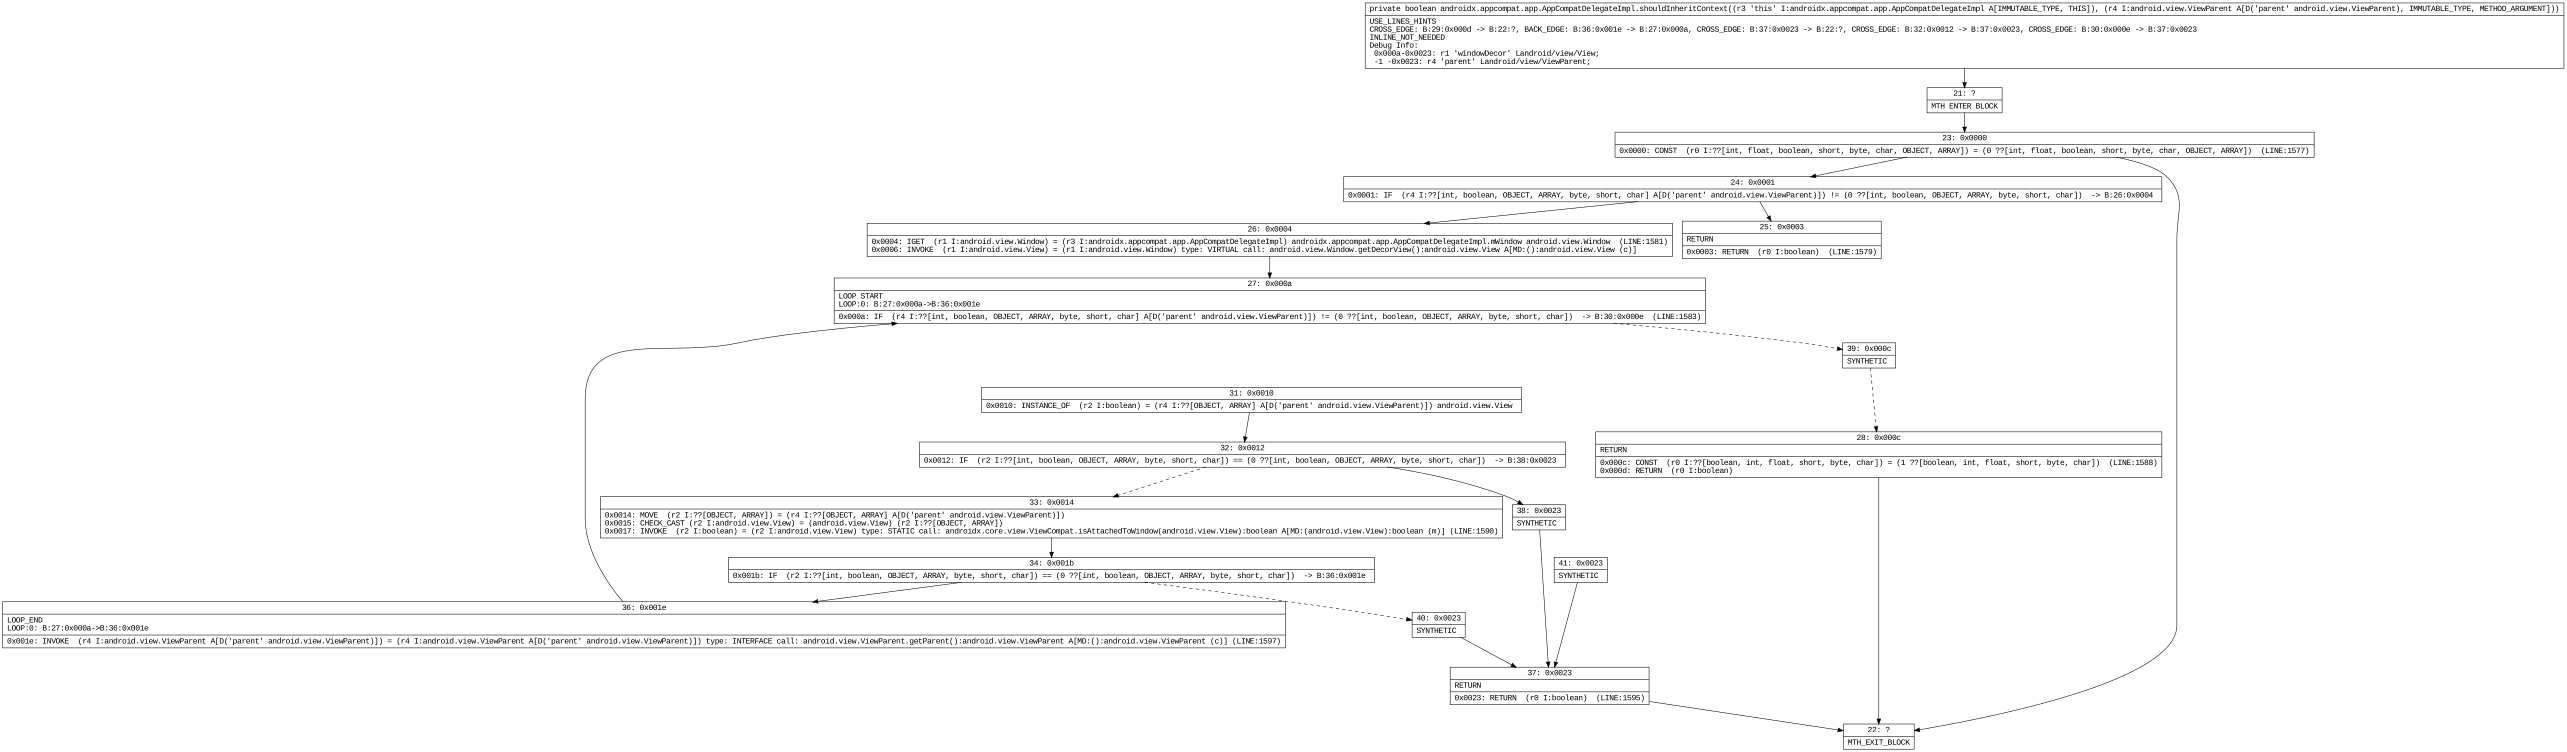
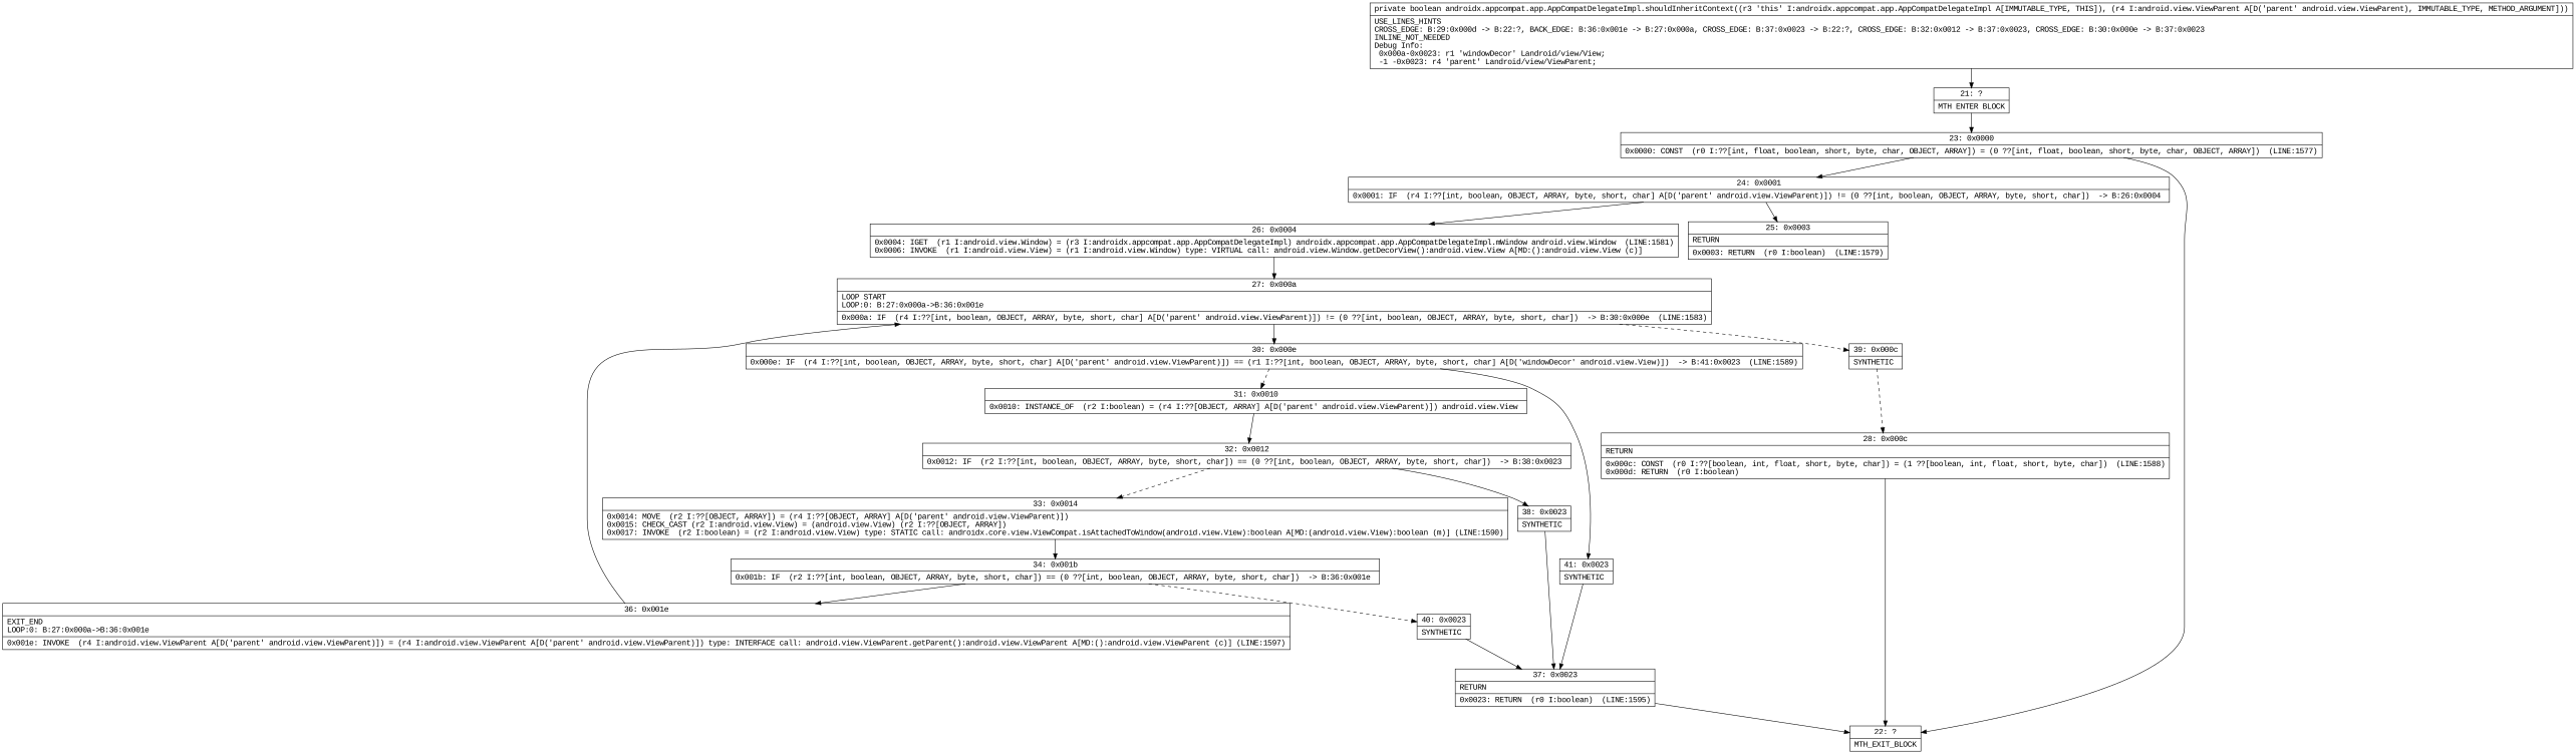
  digraph {
    fontname="Liberation Mono"
    node [fontname="Liberation Mono" shape=record]
    edge [fontname="Liberation Mono"]
    n1 [label="{21\:\ ?|MTH_ENTER_BLOCK\l}"]
    n2 [label="{23\:\ 0x0000|0x0000: CONST  (r0 I:??[int, float, boolean, short, byte, char, OBJECT, ARRAY]) = (0 ??[int, float, boolean, short, byte, char, OBJECT, ARRAY])  (LINE:1577)\l}"]
    n3 [label="{24\:\ 0x0001|0x0001: IF  (r4 I:??[int, boolean, OBJECT, ARRAY, byte, short, char] A[D('parent' android.view.ViewParent)]) != (0 ??[int, boolean, OBJECT, ARRAY, byte, short, char])  \-\> B:26:0x0004 \l}"]
    n4 [label="{22\:\ ?|MTH_EXIT_BLOCK\l}"]
    n5 [label="{25\:\ 0x0003|RETURN\l|0x0003: RETURN  (r0 I:boolean)  (LINE:1579)\l}"]
    n6 [label="{26\:\ 0x0004|0x0004: IGET  (r1 I:android.view.Window) = (r3 I:androidx.appcompat.app.AppCompatDelegateImpl) androidx.appcompat.app.AppCompatDelegateImpl.mWindow android.view.Window  (LINE:1581)\l0x0006: INVOKE  (r1 I:android.view.View) = (r1 I:android.view.Window) type: VIRTUAL call: android.view.Window.getDecorView():android.view.View A[MD:():android.view.View (c)]\l}"]
    n7 [label="{27\:\ 0x000a|LOOP_START\lLOOP:0: B:27:0x000a\-\>B:36:0x001e\l|0x000a: IF  (r4 I:??[int, boolean, OBJECT, ARRAY, byte, short, char] A[D('parent' android.view.ViewParent)]) != (0 ??[int, boolean, OBJECT, ARRAY, byte, short, char])  \-\> B:30:0x000e  (LINE:1583)\l}"]
+   n8 [label="{30\:\ 0x000e|0x000e: IF  (r4 I:??[int, boolean, OBJECT, ARRAY, byte, short, char] A[D('parent' android.view.ViewParent)]) == (r1 I:??[int, boolean, OBJECT, ARRAY, byte, short, char] A[D('windowDecor' android.view.View)])  \-\> B:41:0x0023  (LINE:1589)\l}"]
    n9 [label="{39\:\ 0x000c|SYNTHETIC\l}"]
    n10 [label="{31\:\ 0x0010|0x0010: INSTANCE_OF  (r2 I:boolean) = (r4 I:??[OBJECT, ARRAY] A[D('parent' android.view.ViewParent)]) android.view.View \l}"]
    n11 [label="{41\:\ 0x0023|SYNTHETIC\l}"]
    n12 [label="{28\:\ 0x000c|RETURN\l|0x000c: CONST  (r0 I:??[boolean, int, float, short, byte, char]) = (1 ??[boolean, int, float, short, byte, char])  (LINE:1588)\l0x000d: RETURN  (r0 I:boolean) \l}"]
    n13 [label="{32\:\ 0x0012|0x0012: IF  (r2 I:??[int, boolean, OBJECT, ARRAY, byte, short, char]) == (0 ??[int, boolean, OBJECT, ARRAY, byte, short, char])  \-\> B:38:0x0023 \l}"]
    n14 [label="{37\:\ 0x0023|RETURN\l|0x0023: RETURN  (r0 I:boolean)  (LINE:1595)\l}"]
    n15 [label="{33\:\ 0x0014|0x0014: MOVE  (r2 I:??[OBJECT, ARRAY]) = (r4 I:??[OBJECT, ARRAY] A[D('parent' android.view.ViewParent)]) \l0x0015: CHECK_CAST (r2 I:android.view.View) = (android.view.View) (r2 I:??[OBJECT, ARRAY]) \l0x0017: INVOKE  (r2 I:boolean) = (r2 I:android.view.View) type: STATIC call: androidx.core.view.ViewCompat.isAttachedToWindow(android.view.View):boolean A[MD:(android.view.View):boolean (m)] (LINE:1590)\l}"]
    n16 [label="{38\:\ 0x0023|SYNTHETIC\l}"]
    n17 [label="{34\:\ 0x001b|0x001b: IF  (r2 I:??[int, boolean, OBJECT, ARRAY, byte, short, char]) == (0 ??[int, boolean, OBJECT, ARRAY, byte, short, char])  \-\> B:36:0x001e \l}"]
-   n18 [label="{36\:\ 0x001e|LOOP_END\lLOOP:0: B:27:0x000a\-\>B:36:0x001e\l|0x001e: INVOKE  (r4 I:android.view.ViewParent A[D('parent' android.view.ViewParent)]) = (r4 I:android.view.ViewParent A[D('parent' android.view.ViewParent)]) type: INTERFACE call: android.view.ViewParent.getParent():android.view.ViewParent A[MD:():android.view.ViewParent (c)] (LINE:1597)\l}"]
+   n18 [label="{36\:\ 0x001e|EXIT_END\lLOOP:0: B:27:0x000a\-\>B:36:0x001e\l|0x001e: INVOKE  (r4 I:android.view.ViewParent A[D('parent' android.view.ViewParent)]) = (r4 I:android.view.ViewParent A[D('parent' android.view.ViewParent)]) type: INTERFACE call: android.view.ViewParent.getParent():android.view.ViewParent A[MD:():android.view.ViewParent (c)] (LINE:1597)\l}"]
    n19 [label="{40\:\ 0x0023|SYNTHETIC\l}"]
    n20 [label="{private boolean androidx.appcompat.app.AppCompatDelegateImpl.shouldInheritContext((r3 'this' I:androidx.appcompat.app.AppCompatDelegateImpl A[IMMUTABLE_TYPE, THIS]), (r4 I:android.view.ViewParent A[D('parent' android.view.ViewParent), IMMUTABLE_TYPE, METHOD_ARGUMENT]))  | USE_LINES_HINTS\lCROSS_EDGE: B:29:0x000d \-\> B:22:?, BACK_EDGE: B:36:0x001e \-\> B:27:0x000a, CROSS_EDGE: B:37:0x0023 \-\> B:22:?, CROSS_EDGE: B:32:0x0012 \-\> B:37:0x0023, CROSS_EDGE: B:30:0x000e \-\> B:37:0x0023\lINLINE_NOT_NEEDED\lDebug Info:\l  0x000a\-0x0023: r1 'windowDecor' Landroid\/view\/View;\l  \-1 \-0x0023: r4 'parent' Landroid\/view\/ViewParent;\l}"]
    n1 -> n2
    n2 -> n3
    n2 -> n4
    n3 -> n5 [style=solid]
    n3 -> n6
    n6 -> n7
+   n7 -> n8
    n7 -> n9 [style=dashed]
+   n8 -> n10 [style=dashed]
+   n8 -> n11
    n9 -> n12 [style=dashed]
    n10 -> n13
    n11 -> n14
    n12 -> n4
    n13 -> n15 [style=dashed]
    n13 -> n16
    n14 -> n4
    n15 -> n17
    n16 -> n14
    n17 -> n18
    n17 -> n19 [style=dashed]
    n18 -> n7
    n19 -> n14
    n20 -> n1
  }
